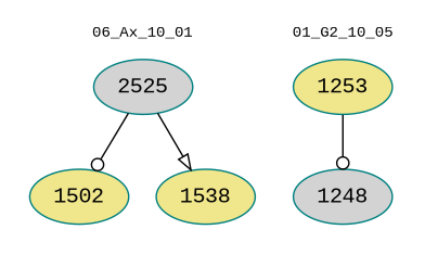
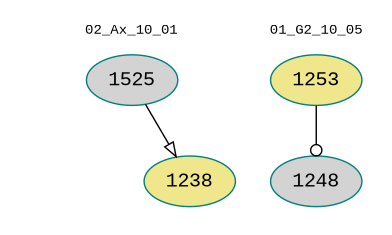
  digraph {
    fontname="Liberation Mono"
    node [color=teal fillcolor=khaki fontname="Liberation Mono" style=filled]
    edge [arrowhead=odot color=black fontname="Liberation Mono"]
-   n1 [fillcolor=lightgrey label=2525]
-   n2 [label=1502]
-   n3 [label=1538]
+   n1 [fillcolor=lightgrey label=1525]
+   n3 [label=1238]
    n4 [label=1253]
    n5 [fillcolor=lightgrey label=1248]
    subgraph cluster_1 {
      color=white
      fontsize=10
-     label="06_Ax_10_01"
+     label="02_Ax_10_01"
      n1
-     n2
      n3
    }
    subgraph cluster_2 {
      color=white
      fontsize=10
      label="01_G2_10_05"
      n4
      n5
    }
-   n1 -> n2
    n1 -> n3 [arrowhead=onormal]
    n4 -> n5
  }
